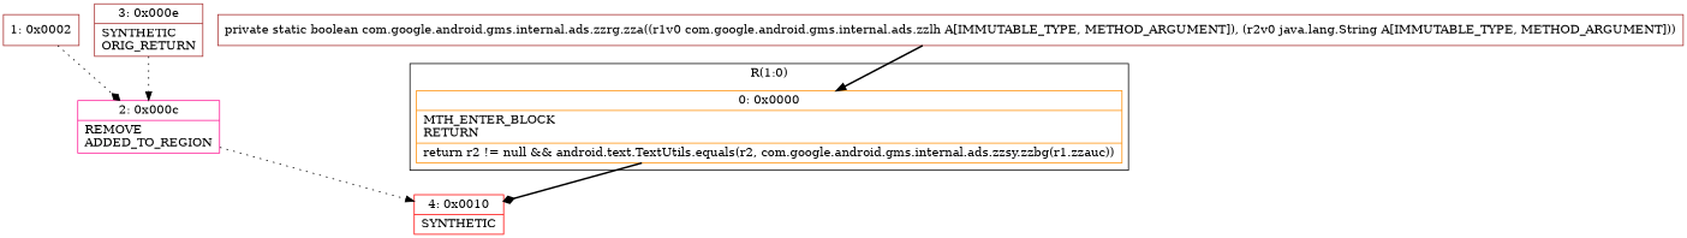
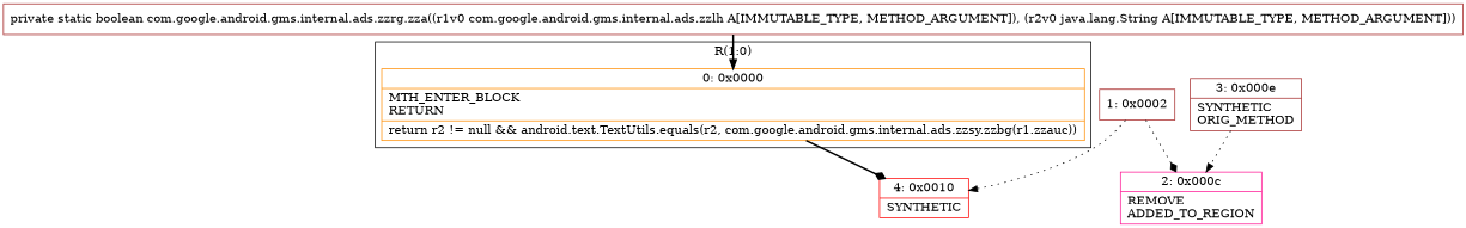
  digraph {
    node [color=brown shape=record]
    edge [arrowhead=normal style=dotted]
    n1 [color=darkorange label="{0\:\ 0x0000|MTH_ENTER_BLOCK\lRETURN\l|return r2 != null && android.text.TextUtils.equals(r2, com.google.android.gms.internal.ads.zzsy.zzbg(r1.zzauc))\l}"]
    n2 [color=red label="{4\:\ 0x0010|SYNTHETIC\l}"]
    n3 [label="{1\:\ 0x0002}"]
    n4 [color=deeppink label="{2\:\ 0x000c|REMOVE\lADDED_TO_REGION\l}"]
-   n5 [label="{3\:\ 0x000e|SYNTHETIC\lORIG_RETURN\l}"]
+   n5 [label="{3\:\ 0x000e|SYNTHETIC\lORIG_METHOD\l}"]
    n6 [label="{private static boolean com.google.android.gms.internal.ads.zzrg.zza((r1v0 com.google.android.gms.internal.ads.zzlh A[IMMUTABLE_TYPE, METHOD_ARGUMENT]), (r2v0 java.lang.String A[IMMUTABLE_TYPE, METHOD_ARGUMENT])) }"]
    subgraph cluster_1 {
      label="R(1:0)"
      n1
    }
    n1 -> n2 [arrowhead=diamond style=bold]
    n3 -> n4 [arrowhead=diamond]
-   n4 -> n2
+   n3 -> n2
    n5 -> n4
    n6 -> n1 [style=bold]
  }
